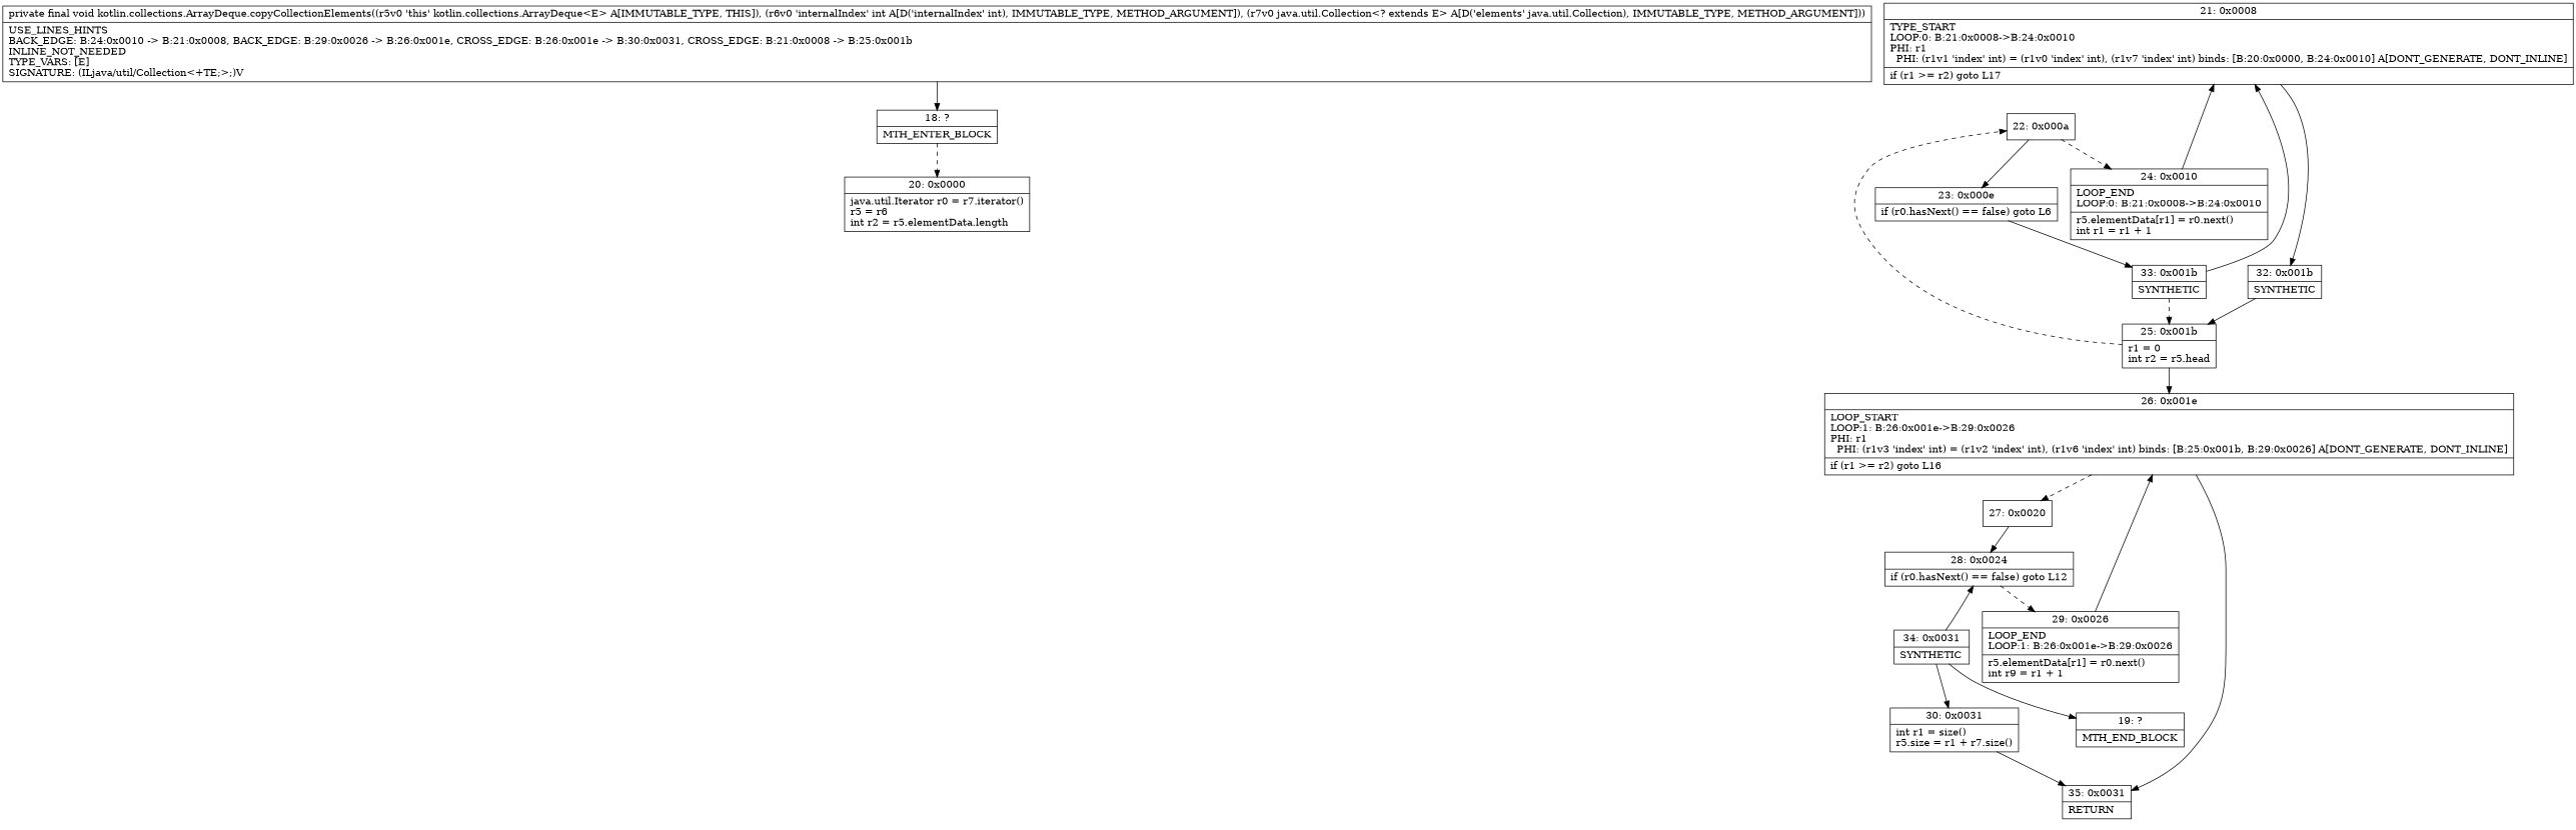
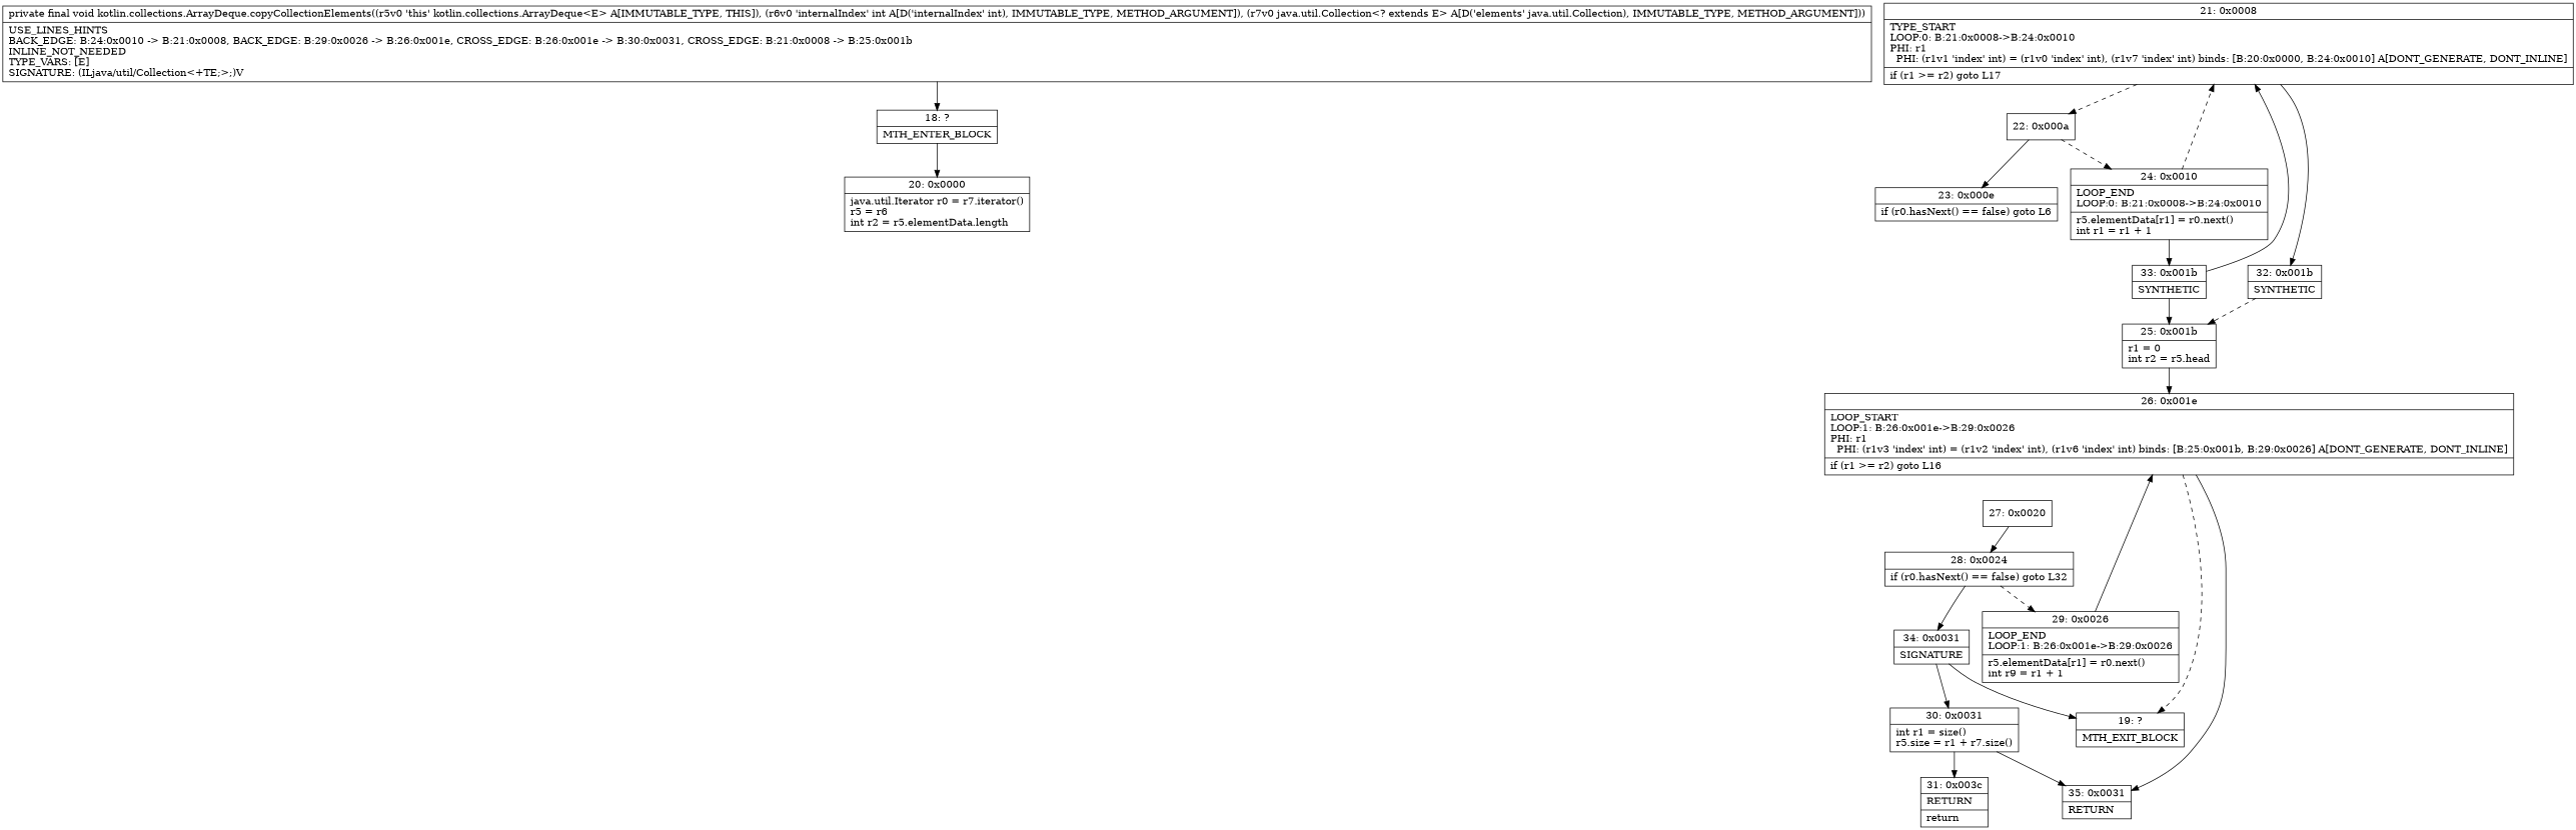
  digraph {
    node [shape=record]
    n1 [label="{18\:\ ?|MTH_ENTER_BLOCK\l}"]
    n2 [label="{20\:\ 0x0000|java.util.Iterator r0 = r7.iterator()\lr5 = r6\lint r2 = r5.elementData.length\l}"]
    n3 [label="{21\:\ 0x0008|TYPE_START\lLOOP:0: B:21:0x0008\-\>B:24:0x0010\lPHI: r1 \l  PHI: (r1v1 'index' int) = (r1v0 'index' int), (r1v7 'index' int) binds: [B:20:0x0000, B:24:0x0010] A[DONT_GENERATE, DONT_INLINE]\l|if (r1 \>= r2) goto L17\l}"]
    n4 [label="{22\:\ 0x000a}"]
    n5 [label="{32\:\ 0x001b|SYNTHETIC\l}"]
    n6 [label="{23\:\ 0x000e|if (r0.hasNext() == false) goto L6\l}"]
    n7 [label="{24\:\ 0x0010|LOOP_END\lLOOP:0: B:21:0x0008\-\>B:24:0x0010\l|r5.elementData[r1] = r0.next()\lint r1 = r1 + 1\l}"]
    n8 [label="{25\:\ 0x001b|r1 = 0\lint r2 = r5.head\l}"]
    n9 [label="{33\:\ 0x001b|SYNTHETIC\l}"]
    n10 [label="{26\:\ 0x001e|LOOP_START\lLOOP:1: B:26:0x001e\-\>B:29:0x0026\lPHI: r1 \l  PHI: (r1v3 'index' int) = (r1v2 'index' int), (r1v6 'index' int) binds: [B:25:0x001b, B:29:0x0026] A[DONT_GENERATE, DONT_INLINE]\l|if (r1 \>= r2) goto L16\l}"]
    n11 [label="{27\:\ 0x0020}"]
    n12 [label="{35\:\ 0x0031|RETURN\l}"]
-   n13 [label="{28\:\ 0x0024|if (r0.hasNext() == false) goto L12\l}"]
+   n13 [label="{28\:\ 0x0024|if (r0.hasNext() == false) goto L32\l}"]
    n14 [label="{29\:\ 0x0026|LOOP_END\lLOOP:1: B:26:0x001e\-\>B:29:0x0026\l|r5.elementData[r1] = r0.next()\lint r9 = r1 + 1\l}"]
-   n15 [label="{34\:\ 0x0031|SYNTHETIC\l}"]
+   n15 [label="{34\:\ 0x0031|SIGNATURE\l}"]
    n16 [label="{30\:\ 0x0031|int r1 = size()\lr5.size = r1 + r7.size()\l}"]
-   n17 [label="{19\:\ ?|MTH_END_BLOCK\l}"]
+   n17 [label="{19\:\ ?|MTH_EXIT_BLOCK\l}"]
+   n18 [label="{31\:\ 0x003c|RETURN\l|return\l}"]
    n19 [label="{private final void kotlin.collections.ArrayDeque.copyCollectionElements((r5v0 'this' kotlin.collections.ArrayDeque\<E\> A[IMMUTABLE_TYPE, THIS]), (r6v0 'internalIndex' int A[D('internalIndex' int), IMMUTABLE_TYPE, METHOD_ARGUMENT]), (r7v0 java.util.Collection\<? extends E\> A[D('elements' java.util.Collection), IMMUTABLE_TYPE, METHOD_ARGUMENT]))  | USE_LINES_HINTS\lBACK_EDGE: B:24:0x0010 \-\> B:21:0x0008, BACK_EDGE: B:29:0x0026 \-\> B:26:0x001e, CROSS_EDGE: B:26:0x001e \-\> B:30:0x0031, CROSS_EDGE: B:21:0x0008 \-\> B:25:0x001b\lINLINE_NOT_NEEDED\lTYPE_VARS: [E]\lSIGNATURE: (ILjava\/util\/Collection\<+TE;\>;)V\l}"]
-   n1 -> n2 [style=dashed]
-   n8 -> n4 [style=dashed]
+   n1 -> n2
+   n3 -> n4 [style=dashed]
    n3 -> n5
    n4 -> n6
    n4 -> n7 [style=dashed]
-   n5 -> n8
-   n6 -> n9
-   n7 -> n3
+   n5 -> n8 [style=dashed]
+   n7 -> n9
+   n7 -> n3 [style=dashed]
    n8 -> n10
    n9 -> n3
-   n9 -> n8 [style=dashed]
-   n10 -> n11 [style=dashed]
+   n9 -> n8
+   n10 -> n17 [style=dashed]
    n10 -> n12
    n11 -> n13
    n13 -> n14 [style=dashed]
-   n15 -> n13
+   n13 -> n15
    n14 -> n10
    n15 -> n16
    n15 -> n17
    n16 -> n12
+   n16 -> n18
    n19 -> n1
  }
